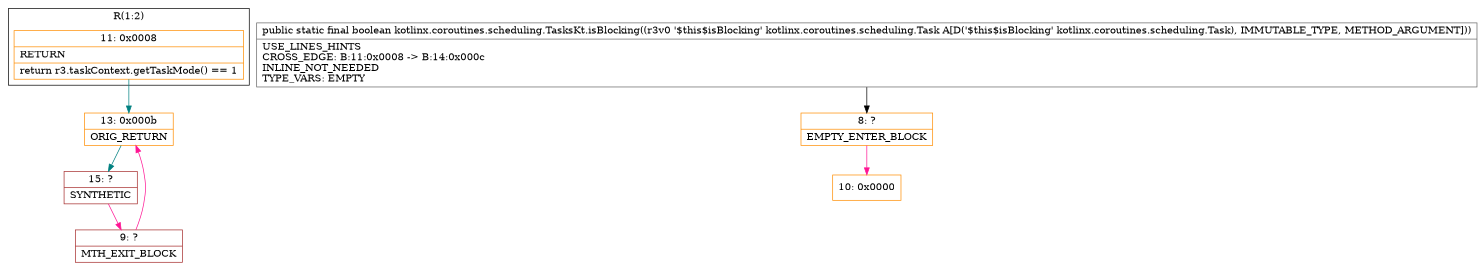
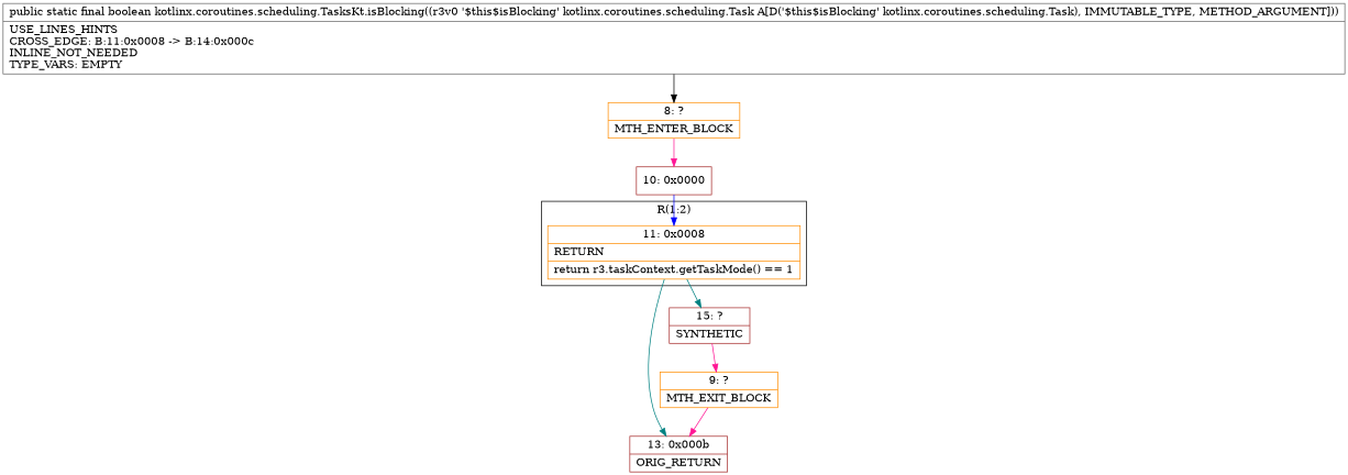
  digraph {
    node [color=darkorange shape=record]
    edge [color=deeppink]
    n1 [label="{11\:\ 0x0008|RETURN\l|return r3.taskContext.getTaskMode() == 1\l}"]
-   n2 [label="{13\:\ 0x000b|ORIG_RETURN\l}"]
+   n2 [color=brown label="{13\:\ 0x000b|ORIG_RETURN\l}"]
    n3 [color=brown label="{15\:\ ?|SYNTHETIC\l}"]
-   n4 [color=brown label="{9\:\ ?|MTH_EXIT_BLOCK\l}"]
-   n5 [label="{8\:\ ?|EMPTY_ENTER_BLOCK\l}"]
-   n6 [label="{10\:\ 0x0000}"]
+   n4 [label="{9\:\ ?|MTH_EXIT_BLOCK\l}"]
+   n5 [label="{8\:\ ?|MTH_ENTER_BLOCK\l}"]
+   n6 [color=brown label="{10\:\ 0x0000}"]
    n7 [color=gray40 label="{public static final boolean kotlinx.coroutines.scheduling.TasksKt.isBlocking((r3v0 '$this$isBlocking' kotlinx.coroutines.scheduling.Task A[D('$this$isBlocking' kotlinx.coroutines.scheduling.Task), IMMUTABLE_TYPE, METHOD_ARGUMENT]))  | USE_LINES_HINTS\lCROSS_EDGE: B:11:0x0008 \-\> B:14:0x000c\lINLINE_NOT_NEEDED\lTYPE_VARS: EMPTY\l}"]
    subgraph cluster_1 {
      label="R(1:2)"
      n1
    }
    n1 -> n2 [color=teal]
-   n2 -> n3 [color=teal]
+   n1 -> n3 [color=teal]
    n3 -> n4
    n4 -> n2
    n5 -> n6
+   n6 -> n1 [color=blue]
    n7 -> n5 [color=black]
  }
